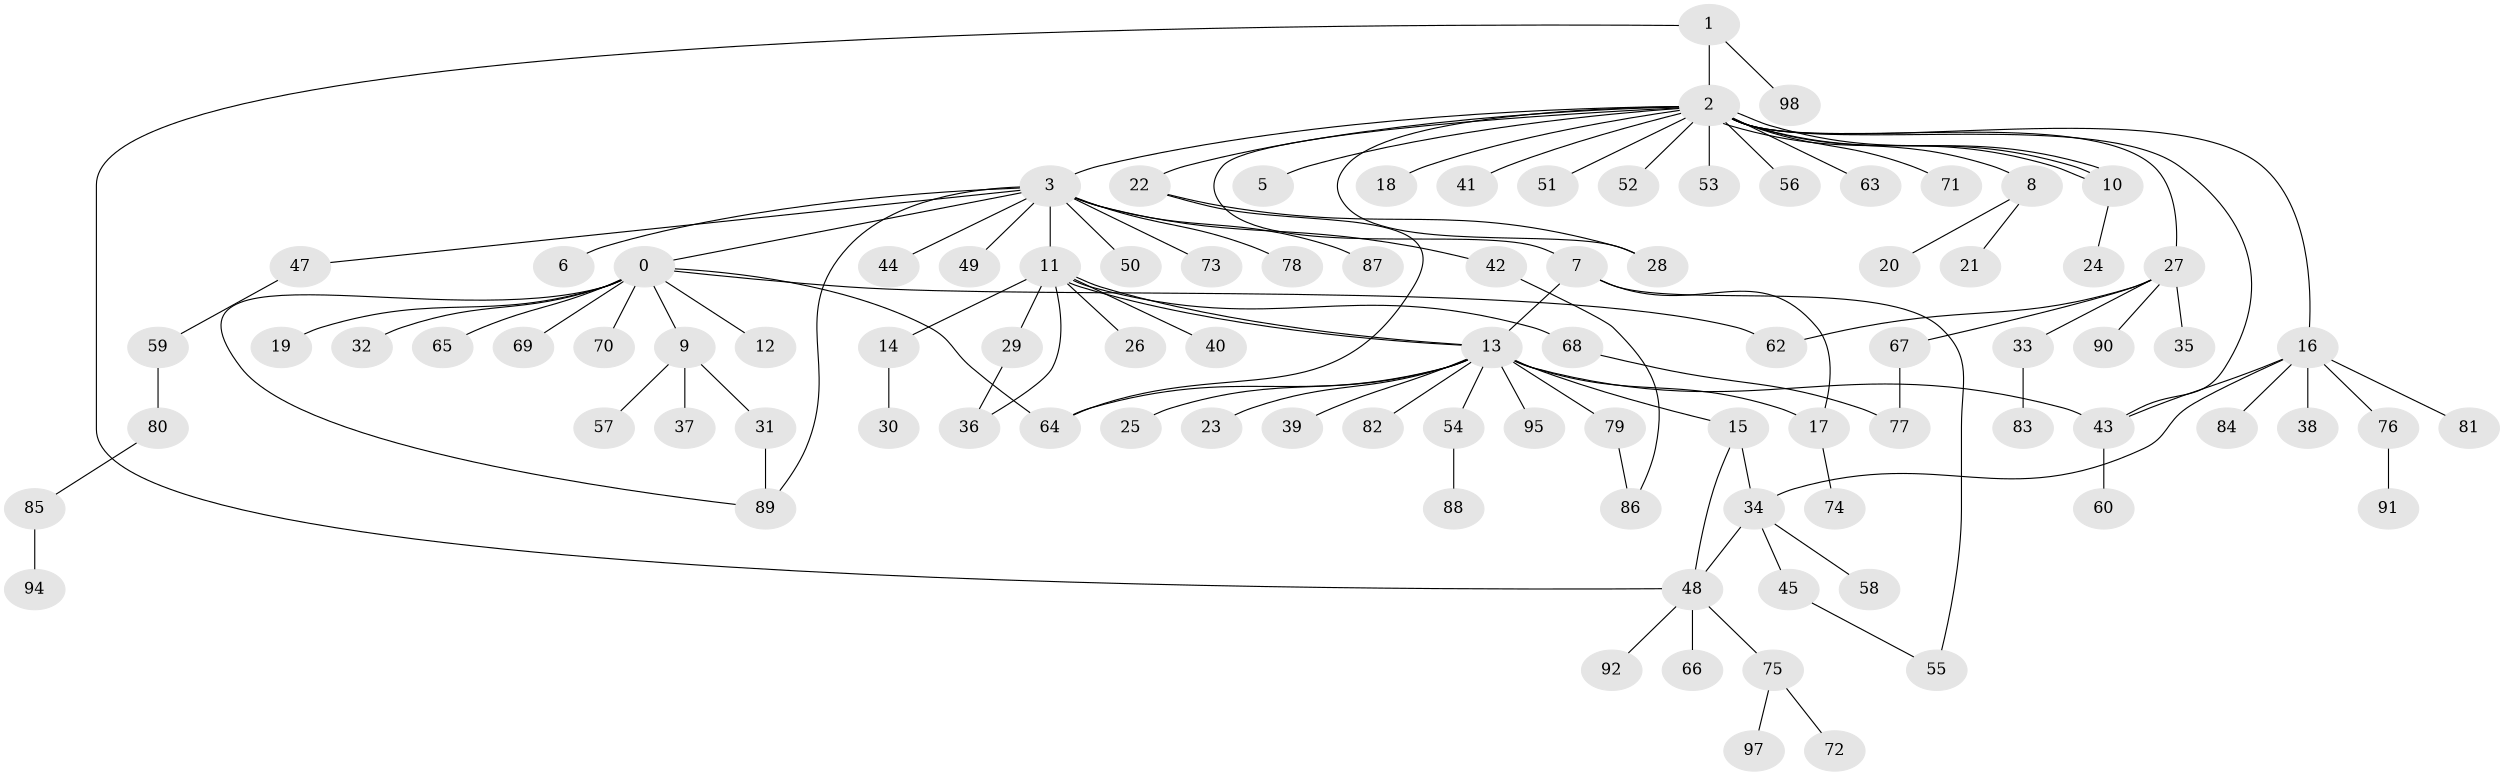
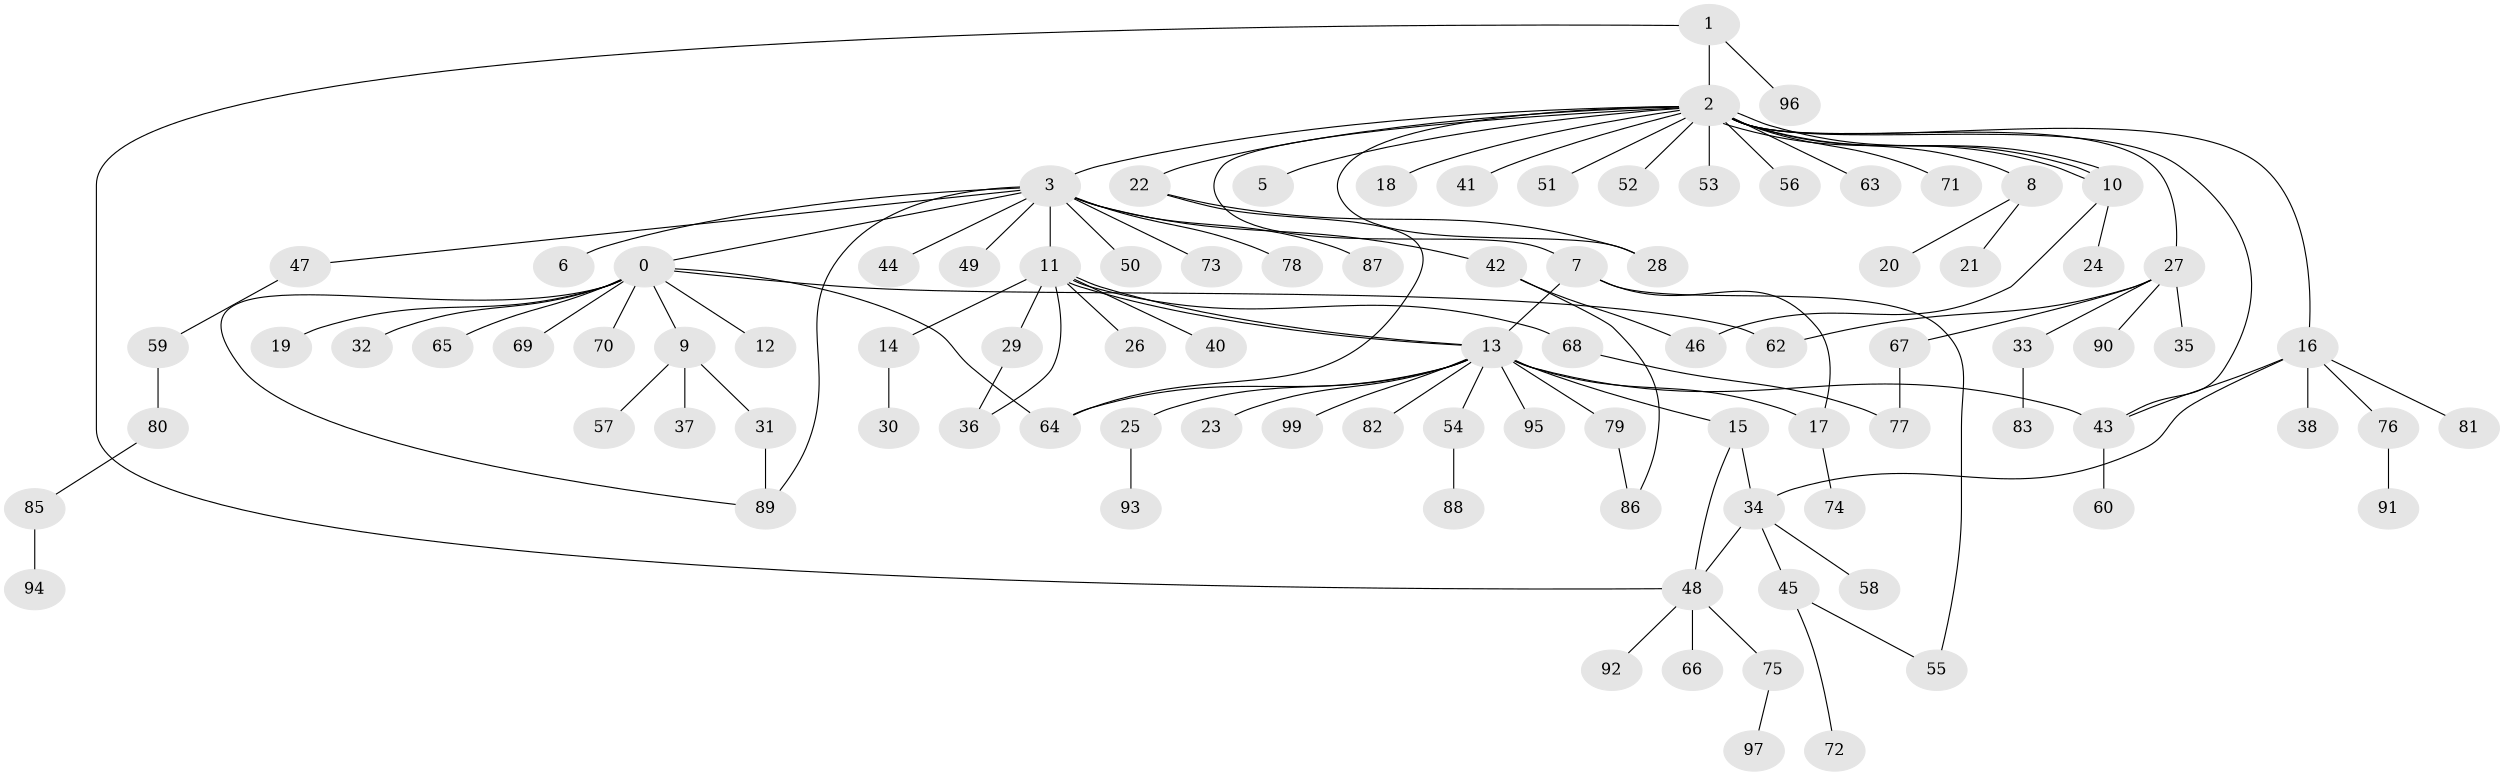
  graph {
    node [color=gray90 style=filled]
    1
    2
    48
-   96 [label=98]
+   96
    3
    5
    7
    8
    10
    16
    18
    22
    27
    28
    41
    43
    51
    52
    53
    56
    63
    71
    66
    75
    92
    n26 [label=0]
    6
    11
    42
    44
    47
    49
    50
    73
    78
    87
    89
    13
    17
    55
    20
    21
    24
+   46
    34
    38
    76
    81
-   84
    64
    62
    33
    35
    67
    90
    60
    9
    12
    19
    32
    65
    69
    70
    14
    26
    29
    36
    40
    68
    86
    59
    31
    37
    57
    15
    23
    25
-   39
+   39 [label=99]
    54
    79
    82
    95
    74
    30
    77
+   93
    88
    45
    58
    91
    83
    72
    80
    97
    85
    94
    1 -- 2
    1 -- 48
    1 -- 96
    2 -- 3
    2 -- 5
    2 -- 7
    2 -- 8
    2 -- 10
    2 -- 10
    2 -- 10
    2 -- 16
    2 -- 18
    2 -- 22
    2 -- 27
    2 -- 28
    2 -- 41
    2 -- 43
    2 -- 51
    2 -- 52
    2 -- 53
    2 -- 56
    2 -- 63
    2 -- 71
    48 -- 66
    48 -- 75
    48 -- 92
    3 -- n26
    3 -- 6
    3 -- 11
    3 -- 42
    3 -- 44
    3 -- 47
    3 -- 49
    3 -- 50
    3 -- 73
    3 -- 78
    3 -- 87
    3 -- 89
    7 -- 13
    7 -- 17
    7 -- 55
    8 -- 20
    8 -- 21
    10 -- 24
+   10 -- 46
    16 -- 43
    16 -- 34
    16 -- 38
    16 -- 76
    16 -- 81
-   16 -- 84
    22 -- 28
    22 -- 64
    27 -- 62
    27 -- 33
    27 -- 35
    27 -- 67
    27 -- 90
    43 -- 60
    75 -- 97
    n26 -- 89
    n26 -- 64
    n26 -- 62
    n26 -- 9
    n26 -- 12
    n26 -- 19
    n26 -- 32
    n26 -- 65
    n26 -- 69
    n26 -- 70
    11 -- 13
    11 -- 13
    11 -- 14
    11 -- 26
    11 -- 29
    11 -- 36
    11 -- 40
    11 -- 68
+   42 -- 46
    42 -- 86
    47 -- 59
    13 -- 43
    13 -- 17
    13 -- 64
    13 -- 15
    13 -- 23
    13 -- 25
    13 -- 39
    13 -- 54
    13 -- 79
    13 -- 82
    13 -- 95
    17 -- 74
    34 -- 48
    34 -- 45
    34 -- 58
    76 -- 91
    33 -- 83
    67 -- 77
    9 -- 31
    9 -- 37
    9 -- 57
    14 -- 30
    29 -- 36
    68 -- 77
    59 -- 80
    31 -- 89
    15 -- 48
    15 -- 34
+   25 -- 93
    54 -- 88
    79 -- 86
    45 -- 55
-   75 -- 72
+   45 -- 72
    80 -- 85
    85 -- 94
  }
